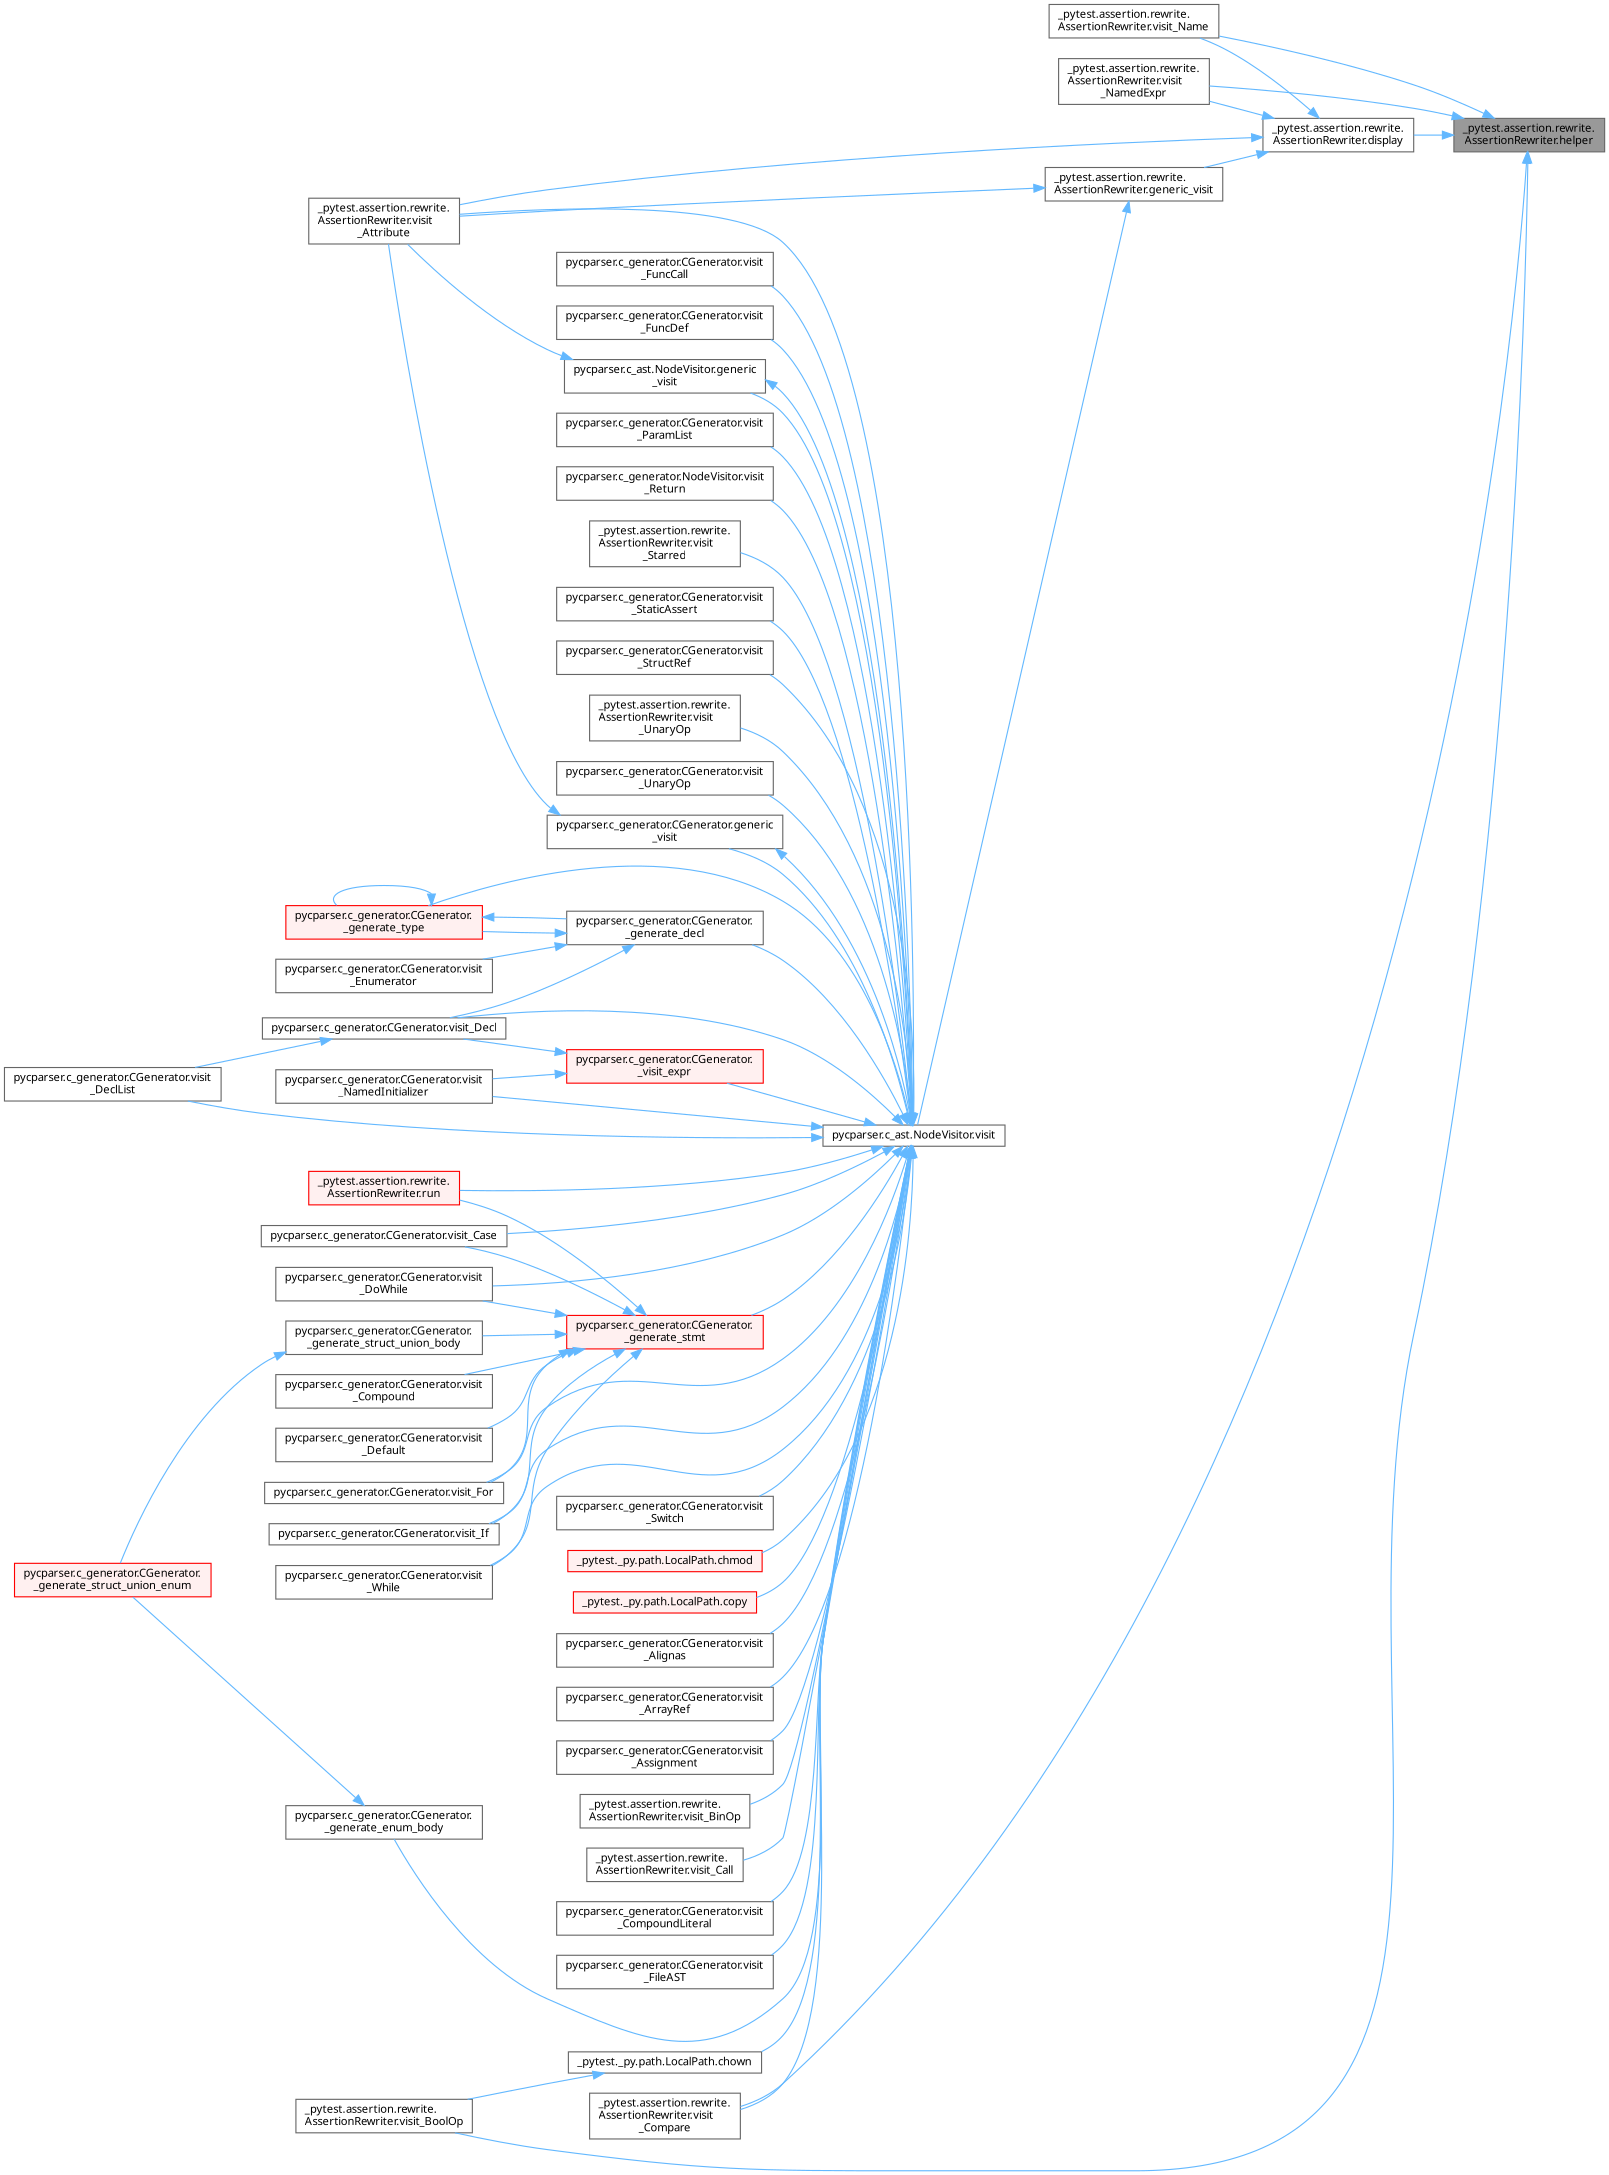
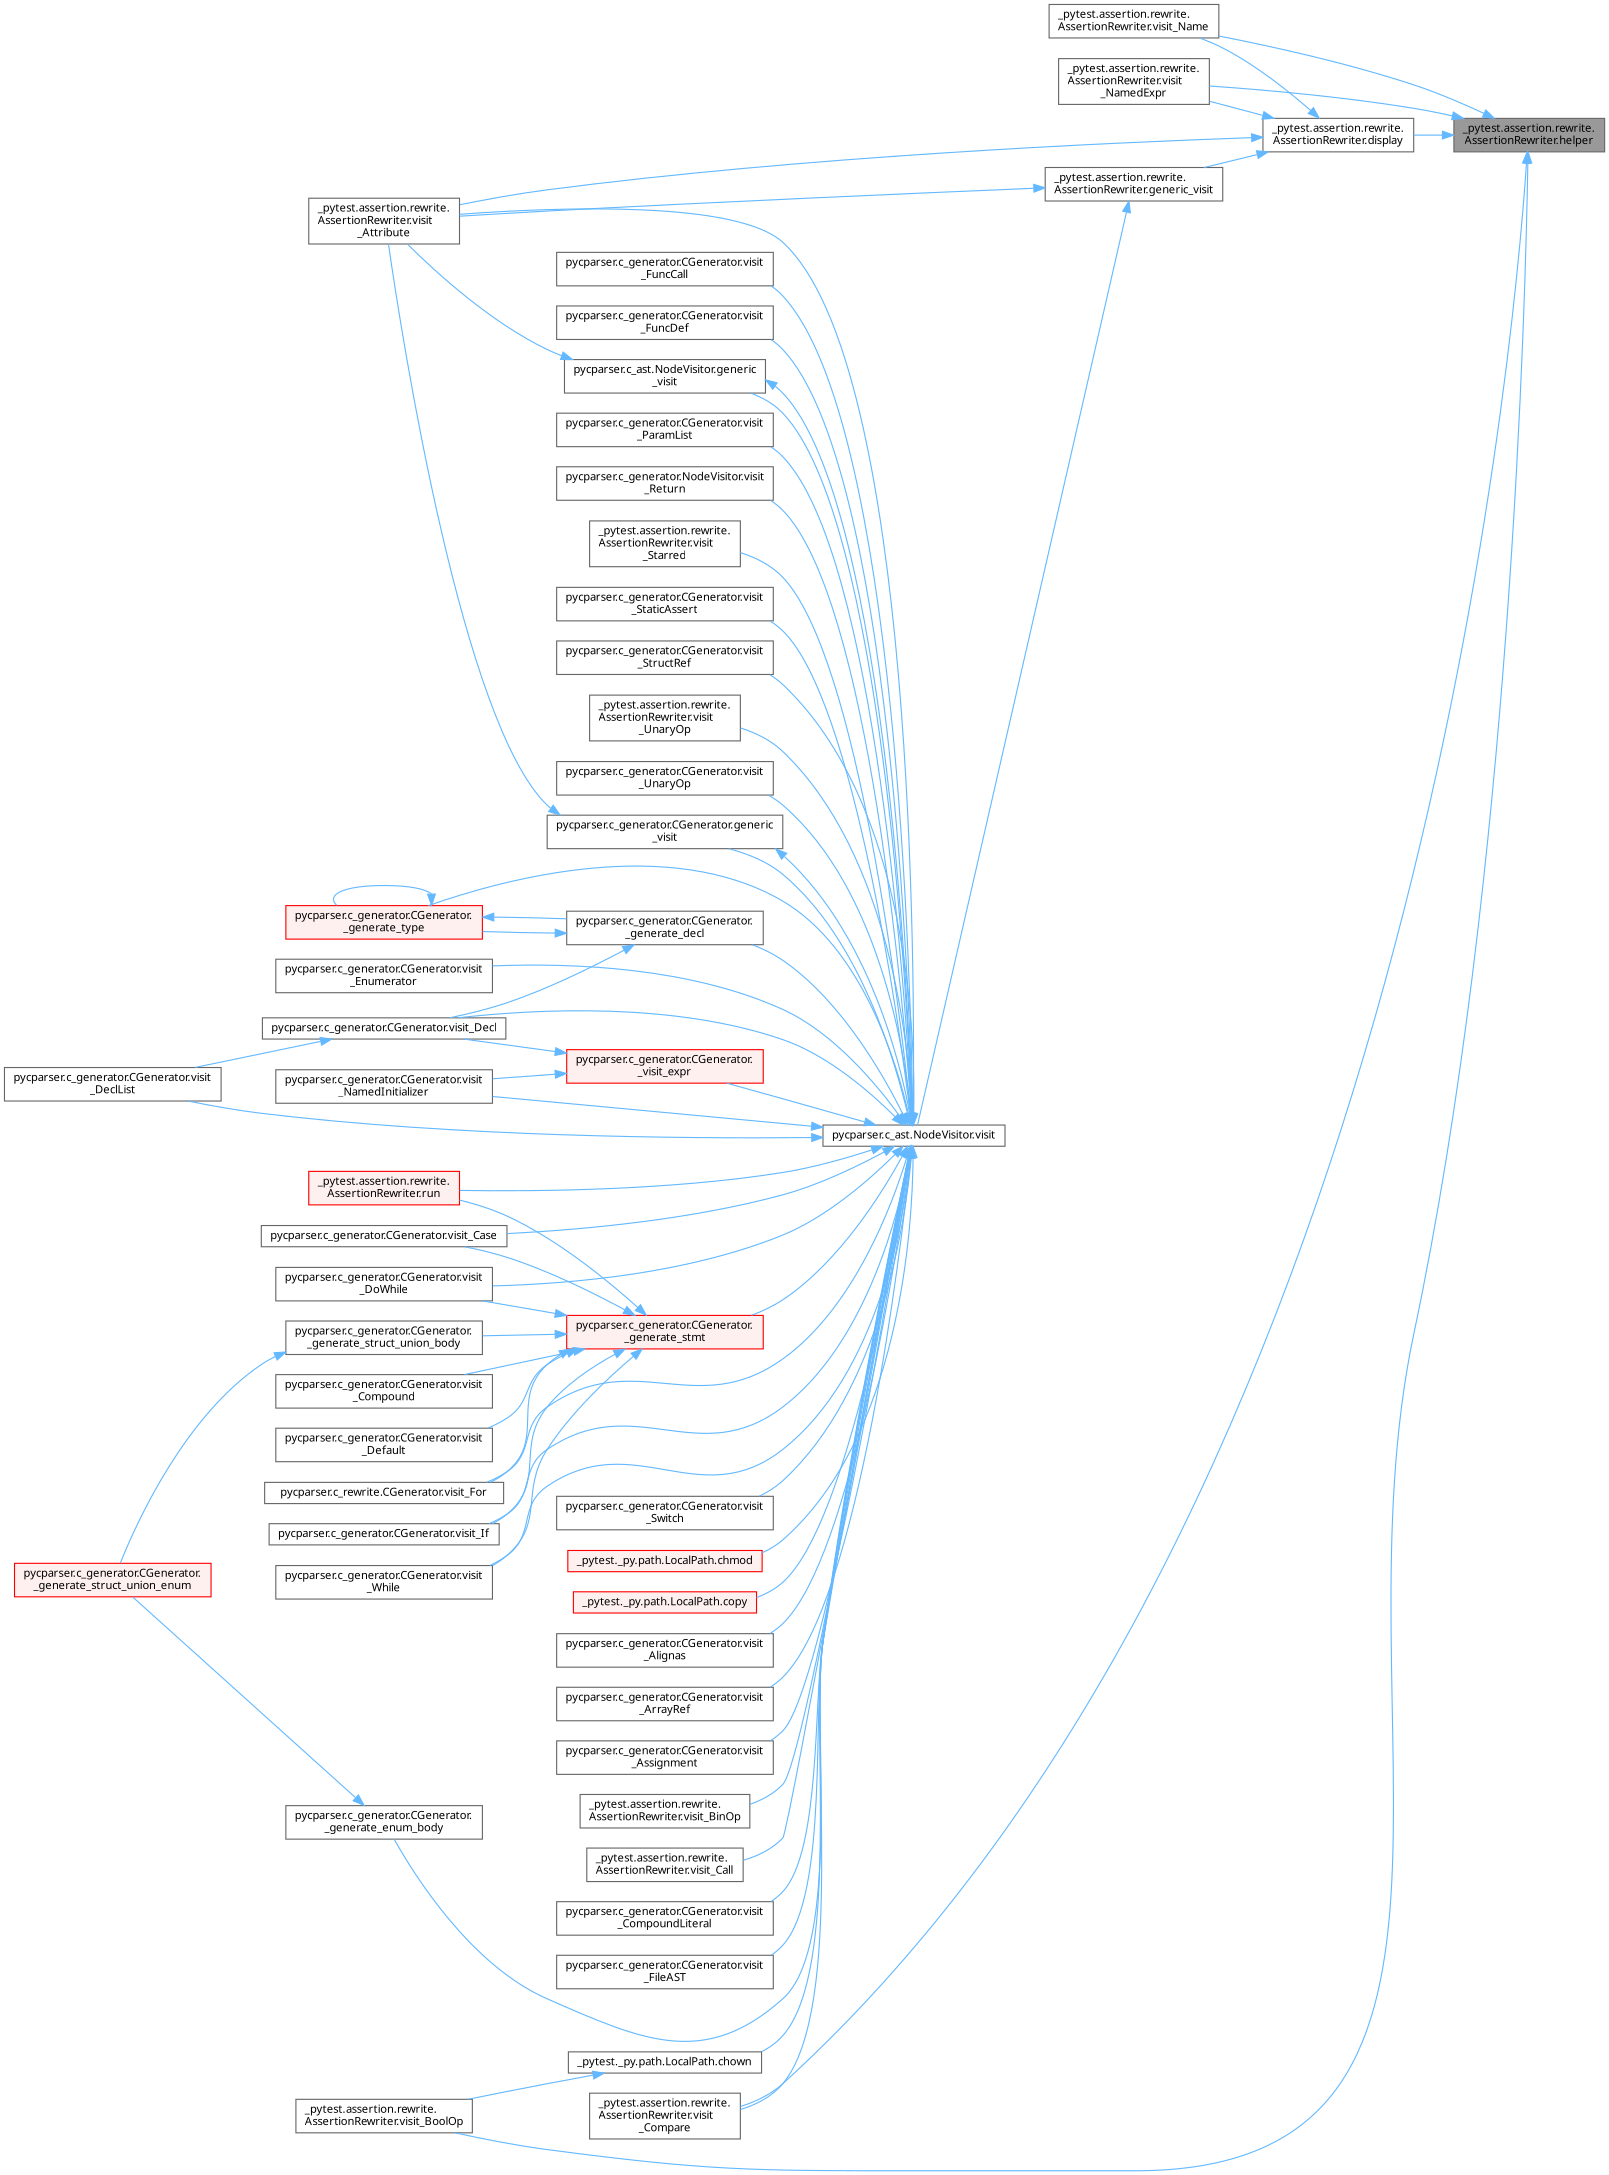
  digraph {
    fontname="Noto Sans"
    rankdir=RL
    node [color=grey40 fillcolor=white fontname="Noto Sans" fontsize=10 shape=box style=filled]
    edge [color=steelblue1 dir=back fontname="Noto Sans" fontsize=10 labelfontname=Helvetica labelfontsize=10 style=solid]
    n1 [color=gray40 fillcolor=grey60 fontcolor=black height=0.2 label="_pytest.assertion.rewrite.\lAssertionRewriter.helper" width=0.4]
    n2 [height=0.2 label="_pytest.assertion.rewrite.\lAssertionRewriter.display" width=0.4]
    n3 [height=0.2 label="_pytest.assertion.rewrite.\lAssertionRewriter.visit_BoolOp" width=0.4]
    n4 [height=0.2 label="_pytest.assertion.rewrite.\lAssertionRewriter.visit\l_Compare" width=0.4]
    n5 [height=0.2 label="_pytest.assertion.rewrite.\lAssertionRewriter.visit_Name" width=0.4]
    n6 [height=0.2 label="_pytest.assertion.rewrite.\lAssertionRewriter.visit\l_NamedExpr" width=0.4]
    n7 [height=0.2 label="_pytest.assertion.rewrite.\lAssertionRewriter.generic_visit" width=0.4]
    n8 [height=0.2 label="_pytest.assertion.rewrite.\lAssertionRewriter.visit\l_Attribute" width=0.4]
    n9 [height=0.2 label="pycparser.c_ast.NodeVisitor.visit" width=0.4]
    n10 [height=0.2 label="pycparser.c_generator.CGenerator.\l_generate_decl" width=0.4]
    n11 [color=red fillcolor="#FFF0F0" height=0.2 label="pycparser.c_generator.CGenerator.\l_generate_type" width=0.4]
    n12 [height=0.2 label="pycparser.c_generator.CGenerator.visit_Decl" width=0.4]
    n13 [height=0.2 label="pycparser.c_generator.CGenerator.visit\l_DeclList" width=0.4]
    n14 [height=0.2 label="pycparser.c_generator.CGenerator.\l_generate_enum_body" width=0.4]
    n15 [color=red fillcolor="#FFF0F0" height=0.2 label="pycparser.c_generator.CGenerator.\l_generate_stmt" width=0.4]
    n16 [height=0.2 label="pycparser.c_generator.CGenerator.visit_Case" width=0.4]
    n17 [height=0.2 label="pycparser.c_generator.CGenerator.visit\l_DoWhile" width=0.4]
-   n18 [height=0.2 label="pycparser.c_generator.CGenerator.visit_For" width=0.4]
+   n18 [height=0.2 label="pycparser.c_rewrite.CGenerator.visit_For" width=0.4]
    n19 [height=0.2 label="pycparser.c_generator.CGenerator.visit_If" width=0.4]
    n20 [height=0.2 label="pycparser.c_generator.CGenerator.visit\l_Switch" width=0.4]
    n21 [height=0.2 label="pycparser.c_generator.CGenerator.visit\l_While" width=0.4]
    n22 [color=red fillcolor="#FFF0F0" height=0.2 label="pycparser.c_generator.CGenerator.\l_visit_expr" width=0.4]
    n23 [height=0.2 label="pycparser.c_generator.CGenerator.visit\l_NamedInitializer" width=0.4]
    n24 [color=red fillcolor="#FFF0F0" height=0.2 label="_pytest._py.path.LocalPath.chmod" width=0.4]
    n25 [height=0.2 label="_pytest._py.path.LocalPath.chown" width=0.4]
    n26 [color=red fillcolor="#FFF0F0" height=0.2 label="_pytest._py.path.LocalPath.copy" width=0.4]
    n27 [height=0.2 label="pycparser.c_ast.NodeVisitor.generic\l_visit" width=0.4]
    n28 [height=0.2 label="pycparser.c_generator.CGenerator.generic\l_visit" width=0.4]
    n29 [color=red fillcolor="#FFF0F0" height=0.2 label="_pytest.assertion.rewrite.\lAssertionRewriter.run" width=0.4]
    n30 [height=0.2 label="pycparser.c_generator.CGenerator.visit\l_Alignas" width=0.4]
    n31 [height=0.2 label="pycparser.c_generator.CGenerator.visit\l_ArrayRef" width=0.4]
    n32 [height=0.2 label="pycparser.c_generator.CGenerator.visit\l_Assignment" width=0.4]
    n33 [height=0.2 label="_pytest.assertion.rewrite.\lAssertionRewriter.visit_BinOp" width=0.4]
    n34 [height=0.2 label="_pytest.assertion.rewrite.\lAssertionRewriter.visit_Call" width=0.4]
    n35 [height=0.2 label="pycparser.c_generator.CGenerator.visit\l_CompoundLiteral" width=0.4]
    n36 [height=0.2 label="pycparser.c_generator.CGenerator.visit\l_Enumerator" width=0.4]
    n37 [height=0.2 label="pycparser.c_generator.CGenerator.visit\l_FileAST" width=0.4]
    n38 [height=0.2 label="pycparser.c_generator.CGenerator.visit\l_FuncCall" width=0.4]
    n39 [height=0.2 label="pycparser.c_generator.CGenerator.visit\l_FuncDef" width=0.4]
    n40 [height=0.2 label="pycparser.c_generator.CGenerator.visit\l_ParamList" width=0.4]
    n41 [height=0.2 label="pycparser.c_generator.NodeVisitor.visit\l_Return" width=0.4]
    n42 [height=0.2 label="_pytest.assertion.rewrite.\lAssertionRewriter.visit\l_Starred" width=0.4]
    n43 [height=0.2 label="pycparser.c_generator.CGenerator.visit\l_StaticAssert" width=0.4]
    n44 [height=0.2 label="pycparser.c_generator.CGenerator.visit\l_StructRef" width=0.4]
    n45 [height=0.2 label="_pytest.assertion.rewrite.\lAssertionRewriter.visit\l_UnaryOp" width=0.4]
    n46 [height=0.2 label="pycparser.c_generator.CGenerator.visit\l_UnaryOp" width=0.4]
    n47 [color=red fillcolor="#FFF0F0" height=0.2 label="pycparser.c_generator.CGenerator.\l_generate_struct_union_enum" width=0.4]
    n48 [height=0.2 label="pycparser.c_generator.CGenerator.\l_generate_struct_union_body" width=0.4]
    n49 [height=0.2 label="pycparser.c_generator.CGenerator.visit\l_Compound" width=0.4]
    n50 [height=0.2 label="pycparser.c_generator.CGenerator.visit\l_Default" width=0.4]
    n1 -> n2
    n1 -> n3
    n1 -> n4
    n1 -> n5
    n1 -> n6
    n2 -> n5
    n2 -> n6
    n2 -> n7
    n2 -> n8
    n7 -> n8
    n7 -> n9
    n9 -> n4
    n9 -> n8
    n9 -> n10
    n9 -> n11
    n9 -> n12
    n9 -> n13
    n9 -> n14
    n9 -> n15
    n9 -> n16
    n9 -> n17
    n9 -> n18
    n9 -> n19
    n9 -> n20
    n9 -> n21
    n9 -> n22
    n9 -> n23
    n9 -> n24
    n9 -> n25
    n9 -> n26
    n9 -> n27
    n9 -> n28
    n9 -> n29
    n9 -> n30
    n9 -> n31
    n9 -> n32
    n9 -> n33
    n9 -> n34
    n9 -> n35
-   n10 -> n36
+   n9 -> n36
    n9 -> n37
    n9 -> n38
    n9 -> n39
    n9 -> n40
    n9 -> n41
    n9 -> n42
    n9 -> n43
    n9 -> n44
    n9 -> n45
    n9 -> n46
    n10 -> n11
    n10 -> n12
    n11 -> n10
    n11 -> n11
    n12 -> n13
    n14 -> n47
    n15 -> n16
    n15 -> n17
    n15 -> n18
    n15 -> n19
    n15 -> n21
    n15 -> n29
    n15 -> n48
    n15 -> n49
    n15 -> n50
    n22 -> n12
    n22 -> n23
    n25 -> n3
    n27 -> n8
    n27 -> n9
    n28 -> n8
    n28 -> n9
    n48 -> n47
  }
